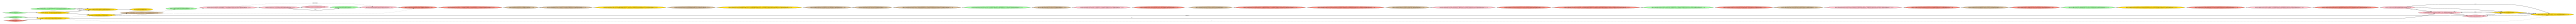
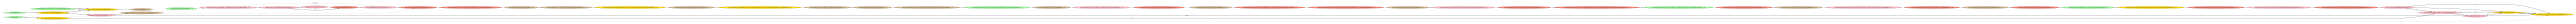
  digraph {
    fontname="Liberation Sans"
    rankdir=LR
    node [fillcolor=salmon fontname="Liberation Sans" shape=ellipse style=filled]
    edge [fontname="Liberation Sans" style=dashed]
    n1 [fillcolor=lightpink label="digester.addSetNext(\"Server/Service/Executor\",\"addExecutor\",\"org.apache.catalina.Executor\")@@@30@@@['1', '1', '0']"]
    n2 [label="digester.addRule(\"Server/Service/Connector\",new ConnectorCreateRule())@@@31@@@['1', '1', '0']"]
    n3 [label="digester.addRule(\"Server/Service/Connector\",new SetAllPropertiesRule(new String((((edu.fdu.CPPDG.tinypdg.pe.ExpressionInfo@51a647))@@@32@@@['1', '1', '0']"]
    n4 [fillcolor=tan label="digester.addSetProperties(\"Server/Service\")@@@23@@@['1', '1', '0']"]
    n5 [fillcolor=lightpink label="digester.addSetNext(\"Server/Service\",\"addService\",\"org.apache.catalina.Service\")@@@24@@@['1', '1', '0']"]
    n6 [label="digester.addObjectCreate(\"Server/Service/Listener\",null,\"className\")@@@25@@@['1', '1', '0']"]
    n7 [fillcolor=gold label="digester.addSetNext(\"Server/GlobalNamingResources\",\"setGlobalNamingResources\",\"org.apache.catalina.deploy.NamingResources\")@@@18@@@['1', '1', '0']"]
    n8 [fillcolor=tan label="digester.addObjectCreate(\"Server/Listener\",null,\"className\")@@@19@@@['1', '1', '0']"]
    n9 [fillcolor=tan label="digester.addSetProperties(\"Server/Listener\")@@@20@@@['1', '1', '0']"]
    n10 [fillcolor=lightpink label="log.debug(\"Digester for server.xml created \" + (t2 - t1))@@@42@@@['1', '0', '0']"]
    n11 [fillcolor=lightpink label="return (digester)@@@49@@@['1', '1', '0']"]
    n12 [fillcolor=gold label="log.isDebugEnabled()@@@48@@@['1', '1', '0']" shape=diamond]
    n13 [label="digester.addRuleSet(new NamingRuleSet(\"Server/Service/Engine/Host/Context/\"))@@@44@@@['1', '1', '0']"]
    n14 [fillcolor=lightpink label="digester.addRule(\"Server/Service/Engine\",new SetParentClassLoaderRule(parentClassLoader))@@@45@@@['1', '1', '0']"]
    n15 [label="digester.addRuleSet(ClusterRuleSetFactory.getClusterRuleSet(\"Server/Service/Engine/Cluster/\"))@@@46@@@['1', '1', '0']"]
    n16 [label="digester.addSetNext(\"Server/Service/Listener\",\"addLifecycleListener\",\"org.apache.catalina.LifecycleListener\")@@@27@@@['1', '1', '0']"]
    n17 [label="digester.addObjectCreate(\"Server/Service/Executor\",\"org.apache.catalina.core.StandardThreadExecutor\",\"className\")@@@28@@@['1', '1', '0']"]
    n18 [fillcolor=tan label="digester.addSetProperties(\"Server/Service/Executor\")@@@29@@@['1', '1', '0']"]
    n19 [fillcolor=lightpink label="HashMap<Class,List<String>> fakeAttributes = new HashMap<Class,List<String>>()@@@7@@@['0', '1', '0']"]
    n20 [fillcolor=lightpink label="ArrayList<String> attrs = new ArrayList<String>()@@@8@@@['0', '1', '0']"]
    n21 [fillcolor=lightpink label="digester.setFakeAttributes(fakeAttributes)@@@11@@@['0', '1', '0']"]
-   n22 [fillcolor=palegreen label="fakeAttributes.put(,attrs)@@@10@@@['0', '1', '0']"]
+   n22 [label="fakeAttributes.put(,attrs)@@@10@@@['0', '1', '0']"]
    n23 [fillcolor=lightpink label="attrs.add(\"className\")@@@9@@@['0', '1', '0']"]
    n24 [label="digester.setClassLoader(.getClassLoader())@@@12@@@['1', '1', '0']"]
    n25 [fillcolor=palegreen label="digester.setRulesValidation(true)@@@6@@@['0', '1', '0']"]
-   n26 [fillcolor=gold label="digester.setValidating(false)@@@4@@@['1', '1', '1']"]
+   n26 [fillcolor=lightpink label="digester.setValidating(false)@@@4@@@['1', '1', '1']"]
    n27 [fillcolor=tan label="RuleSet contextRuleSet = new ContextRuleSet(\"\",false)@@@5@@@['1', '1', '1']"]
    n28 [label="digester.addObjectCreate(\"Server/Service/Connector/Listener\",null,\"className\")@@@36@@@['1', '1', '0']"]
    n29 [fillcolor=tan label="digester.addSetProperties(\"Server/Service/Connector/Listener\")@@@37@@@['1', '1', '0']"]
    n30 [fillcolor=lightpink label="digester.addSetNext(\"Server/Service/Connector/Listener\",\"addLifecycleListener\",\"org.apache.catalina.LifecycleListener\")@@@38@@@['1', '1', '0']"]
    n31 [fillcolor=palegreen label="digester.addSetNext(\"Server/Service/Connector\",\"addConnector\",\"org.apache.catalina.connector.Connector\")@@@35@@@['1', '1', '0']"]
    n32 [fillcolor=palegreen label="RuleSet namingRuleSet = new NamingRuleSet(\"Context/\")@@@7@@@['0', '0', '1']"]
    n33 [fillcolor=gold label="digester.addRuleSet(namingRuleSet)@@@8@@@['0', '0', '1']"]
    n34 [label="digester.addRuleSet(new NamingRuleSet(\"Server/GlobalNamingResources/\"))@@@39@@@['1', '1', '0']"]
    n35 [fillcolor=tan label="digester.addRuleSet(new EngineRuleSet(\"Server/Service/\"))@@@40@@@['1', '1', '0']"]
    n36 [fillcolor=palegreen label="digester.addObjectCreate(\"Server/Service\",\"org.apache.catalina.core.StandardService\",\"className\")@@@22@@@['1', '1', '0']"]
    n37 [fillcolor=tan label="digester.addSetProperties(\"Server/Service/Listener\")@@@26@@@['1', '1', '0']"]
-   n38 [fillcolor=gold label="return digester@@@9@@@['0', '0', '1']"]
+   n38 [fillcolor=tan label="return digester@@@9@@@['0', '0', '1']"]
    n39 [fillcolor=gold label="Digester digester = new Digester()@@@3@@@['0', '0', '1']"]
    n40 [label="digester.addRuleSet(new HostRuleSet(\"Server/Service/Engine/\"))@@@41@@@['1', '1', '0']"]
    n41 [fillcolor=palegreen label="digester.addRuleSet(new ContextRuleSet(\"Server/Service/Engine/Host/\"))@@@42@@@['1', '1', '0']"]
    n42 [fillcolor=gold label="digester.addRuleSet(ClusterRuleSetFactory.getClusterRuleSet(\"Server/Service/Engine/Host/Cluster/\"))@@@43@@@['1', '1', '0']"]
    n43 [fillcolor=gold label="log.debug(\"Digester for server.xml created \" + (t2 - t1))@@@48@@@['0', '1', '0']"]
    n44 [fillcolor=gold label="digester.addObjectCreate(\"Server/GlobalNamingResources\",\"org.apache.catalina.deploy.NamingResources\")@@@16@@@['1', '1', '0']"]
    n45 [fillcolor=tan label="digester.addSetProperties(\"Server/GlobalNamingResources\")@@@17@@@['1', '1', '0']"]
    n46 [fillcolor=lightpink label="long t2 = System.currentTimeMillis()@@@47@@@['1', '1', '0']"]
    n47 [fillcolor=tan label="digester.addSetProperties(\"Server\")@@@14@@@['1', '1', '0']"]
    n48 [fillcolor=tan label="digester.addSetNext(\"Server\",\"setServer\",\"org.apache.catalina.Server\")@@@15@@@['1', '1', '0']"]
    n49 [label="digester.addObjectCreate(\"Server\",\"org.apache.catalina.core.StandardServer\",\"className\")@@@13@@@['1', '1', '0']"]
-   n50 [label="createStartDigester['1', '0', '0']" shape=diamond]
    n51 [fillcolor=gold label="long t1 = System.currentTimeMillis()@@@3@@@['1', '1', '0']"]
    n52 [fillcolor=tan label="digester.addSetNext(\"Server/Listener\",\"addLifecycleListener\",\"org.apache.catalina.LifecycleListener\")@@@21@@@['1', '1', '0']"]
    n53 [fillcolor=palegreen label="createStartDigester['0', '1', '0']" shape=diamond]
    n54 [fillcolor=palegreen label="createContextDigester['0', '0', '1']" shape=diamond]
    n1 -> n2
    n2 -> n3
    n3 -> n31 [style=bold]
    n4 -> n5
    n5 -> n6
    n6 -> n37
    n7 -> n8
    n8 -> n9 [style=bold]
    n9 -> n52
    n10 -> n11 [style=bold]
    n11 -> n12 [style=bold]
    n12 -> n10 [label=true style=bold]
    n12 -> n10
    n12 -> n43 [style=bold]
    n12 -> n43 [label=true style=bold]
    n13 -> n14
    n14 -> n15
    n15 -> n46
    n16 -> n17
    n17 -> n18
    n18 -> n1 [style=bold]
    n19 -> n20 [style=bold]
    n19 -> n21 [label=fakeAttributes]
    n20 -> n22 [label=attrs style=bold]
    n20 -> n23 [style=bold]
    n21 -> n24 [style=bold]
    n22 -> n21 [style=bold]
    n23 -> n22
    n24 -> n49
    n25 -> n19
    n26 -> n11 [label=digester style=bold]
    n26 -> n27 [style=bold]
    n27 -> n24
    n27 -> n25
    n28 -> n29 [style=bold]
    n29 -> n30
    n30 -> n34
    n31 -> n28
    n32 -> n33 [label=namingRuleSet]
    n32 -> n33 [style=bold]
    n33 -> n38 [style=bold]
    n34 -> n35
    n35 -> n40 [style=bold]
    n36 -> n4
    n37 -> n16
    n39 -> n26 [style=bold]
    n39 -> n33 [label=digester style=bold]
    n40 -> n41
    n41 -> n42 [style=bold]
    n42 -> n13
    n43 -> n11 [style=bold]
    n44 -> n45
    n45 -> n7
    n46 -> n10 [label=t2 style=bold]
    n46 -> n12 [style=bold]
    n46 -> n43 [label=t2 style=bold]
    n47 -> n48 [style=bold]
    n48 -> n44
    n49 -> n47
-   n50 -> n51 [style=bold]
    n51 -> n10 [label=t1 style=bold]
    n51 -> n26
    n51 -> n43 [label=t1]
    n52 -> n36
    n53 -> n51 [style=bold]
    n54 -> n39 [style=bold]
  }
